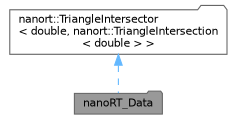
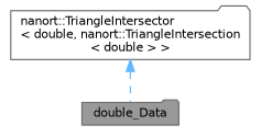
  digraph {
    node [color=gray40 fontname=Helvetica fontsize=10 shape=folder style=filled]
-   n1 [fillcolor=grey60 fontcolor=black height=0.2 label=nanoRT_Data width=0.4]
+   n1 [fillcolor=grey60 fontcolor=black height=0.2 label=double_Data width=0.4]
    n2 [fillcolor=white height=0.2 label="nanort::TriangleIntersector\l\< double, nanort::TriangleIntersection\l\< double \> \>" width=0.4]
    n2 -> n1 [color=steelblue1 dir=back fontname=Helvetica fontsize=10 labelfontname=Helvetica labelfontsize=10 style=dashed]
  }
